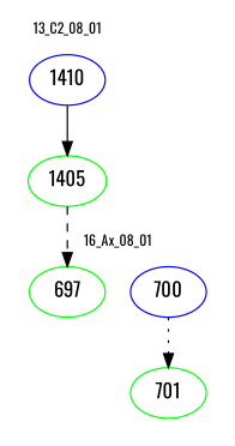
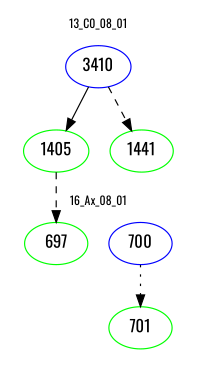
  digraph {
    fontname=Oswald
    node [color=green fontname=Oswald]
    edge [color=black fontname=Oswald style=dashed]
    n1 [color=blue label=700]
    n2 [label=697]
    n3 [label=701]
-   n4 [color=blue label=1410]
+   n4 [color=blue label=3410]
    n5 [label=1405]
+   n6 [label=1441]
    subgraph cluster_1 {
      color=white
      fontsize=10
      label="16_Ax_08_01"
      n1
      n2
      n3
    }
    subgraph cluster_2 {
      color=white
      fontsize=10
-     label="13_C2_08_01"
+     label="13_C0_08_01"
      n4
      n5
+     n6
    }
    n1 -> n3 [style=dotted]
    n4 -> n5 [style=solid]
+   n4 -> n6
    n5 -> n2
  }
